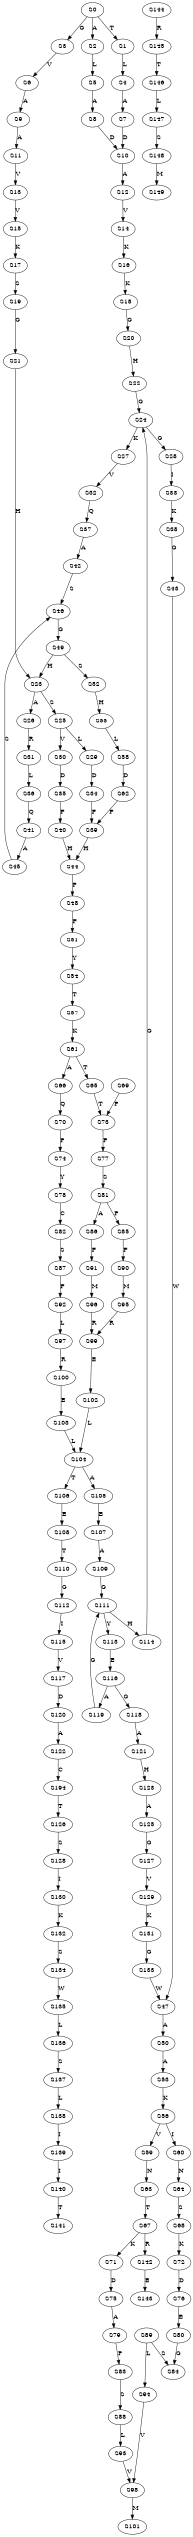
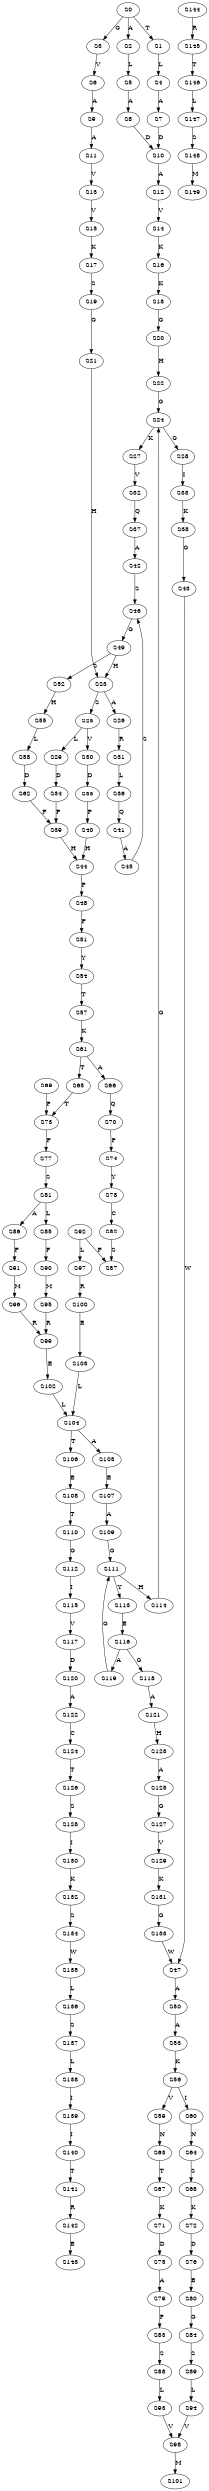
  strict digraph {
    S0
    S1
    S2
    S3
    S4
    S5
    S6
    S7
    S8
    S9
    S10
    S11
    S12
    S13
    S14
    S15
    S16
    S17
    S18
    S19
    S20
    S21
    S22
    S23
    S24
    S25
    S26
    S27
    S28
    S29
    S30
    S31
    S32
    S33
    S34
    S35
    S36
    S37
    S38
    S39
    S40
    S41
    S42
    S43
    S44
    S45
    S46
    S47
    S48
    S49
    S50
    S51
    S52
    S53
    S54
    S55
    S56
    S57
    S58
    S59
    S60
    S61
    S62
    S63
    S64
    S65
    S66
    S67
    S68
    S73
    S70
    S71
    S72
    S69
    S74
    S75
    S76
    S77
    S78
    S79
    S80
    S81
    S82
    S83
    S84
    S85
    S86
    S87
    S88
    S89
    S90
    S91
    S92
    S93
    S94
    S95
    S96
    S97
    S98
    S99
    S100
    S101
    S102
    S103
    S104
    S105
    S106
    S107
    S108
    S109
    S110
    S111
    S112
    S113
    S114
    S115
    S116
    S117
    S118
    S119
    S120
    S121
    S122
    S123
-   S124 [label=S194]
+   S124
    S125
    S126
    S127
    S128
    S129
    S130
    S131
    S132
    S133
    S134
    S135
    S136
    S137
    S138
    S139
    S140
    S141
    S142
    S143
    S144
    S145
    S146
    S147
    S148
    S149
    S0 -> S1 [label=T]
    S0 -> S2 [label=A]
    S0 -> S3 [label=G]
    S1 -> S4 [label=L]
    S2 -> S5 [label=L]
    S3 -> S6 [label=V]
    S4 -> S7 [label=A]
    S5 -> S8 [label=A]
    S6 -> S9 [label=A]
    S7 -> S10 [label=D]
    S8 -> S10 [label=D]
    S9 -> S11 [label=A]
    S10 -> S12 [label=A]
    S11 -> S13 [label=V]
    S12 -> S14 [label=V]
    S13 -> S15 [label=V]
    S14 -> S16 [label=K]
    S15 -> S17 [label=K]
    S16 -> S18 [label=K]
    S17 -> S19 [label=S]
    S18 -> S20 [label=G]
    S19 -> S21 [label=G]
    S20 -> S22 [label=H]
    S21 -> S23 [label=H]
    S22 -> S24 [label=G]
    S23 -> S25 [label=S]
    S23 -> S26 [label=A]
    S24 -> S27 [label=K]
    S24 -> S28 [label=G]
    S25 -> S29 [label=L]
    S25 -> S30 [label=V]
    S26 -> S31 [label=R]
    S27 -> S32 [label=V]
    S28 -> S33 [label=I]
    S29 -> S34 [label=D]
    S30 -> S35 [label=D]
    S31 -> S36 [label=L]
    S32 -> S37 [label=Q]
    S33 -> S38 [label=K]
    S34 -> S39 [label=F]
    S35 -> S40 [label=F]
    S36 -> S41 [label=Q]
    S37 -> S42 [label=A]
    S38 -> S43 [label=G]
    S39 -> S44 [label=H]
    S40 -> S44 [label=H]
    S41 -> S45 [label=A]
    S42 -> S46 [label=S]
    S43 -> S47 [label=W]
    S44 -> S48 [label=P]
    S45 -> S46 [label=S]
    S46 -> S49 [label=G]
    S47 -> S50 [label=A]
    S48 -> S51 [label=F]
    S49 -> S23 [label=H]
    S49 -> S52 [label=S]
    S50 -> S53 [label=A]
    S51 -> S54 [label=Y]
    S52 -> S55 [label=H]
    S53 -> S56 [label=K]
    S54 -> S57 [label=T]
    S55 -> S58 [label=L]
    S56 -> S59 [label=V]
    S56 -> S60 [label=I]
    S57 -> S61 [label=K]
    S58 -> S62 [label=D]
    S59 -> S63 [label=N]
    S60 -> S64 [label=N]
    S61 -> S65 [label=T]
    S61 -> S66 [label=A]
    S62 -> S39 [label=F]
    S63 -> S67 [label=T]
    S64 -> S68 [label=S]
    S65 -> S73 [label=T]
    S66 -> S70 [label=Q]
    S67 -> S71 [label=K]
    S68 -> S72 [label=K]
    S73 -> S77 [label=F]
    S70 -> S74 [label=P]
    S71 -> S75 [label=D]
    S72 -> S76 [label=D]
    S69 -> S73 [label=P]
    S74 -> S78 [label=Y]
    S75 -> S79 [label=A]
    S76 -> S80 [label=E]
    S77 -> S81 [label=S]
    S78 -> S82 [label=C]
    S79 -> S83 [label=P]
    S80 -> S84 [label=G]
-   S81 -> S85 [label=P]
+   S81 -> S85 [label=L]
    S81 -> S86 [label=A]
    S82 -> S87 [label=S]
    S83 -> S88 [label=S]
-   S89 -> S84 [label=S]
+   S84 -> S89 [label=S]
    S85 -> S90 [label=F]
    S86 -> S91 [label=F]
-   S87 -> S92 [label=F]
+   S92 -> S87 [label=F]
    S88 -> S93 [label=L]
    S89 -> S94 [label=L]
    S90 -> S95 [label=M]
    S91 -> S96 [label=M]
    S92 -> S97 [label=L]
    S93 -> S98 [label=V]
    S94 -> S98 [label=V]
    S95 -> S99 [label=R]
    S96 -> S99 [label=R]
    S97 -> S100 [label=R]
    S98 -> S101 [label=M]
    S99 -> S102 [label=E]
    S100 -> S103 [label=E]
    S102 -> S104 [label=L]
    S103 -> S104 [label=L]
    S104 -> S105 [label=A]
    S104 -> S106 [label=T]
    S105 -> S107 [label=E]
    S106 -> S108 [label=E]
    S107 -> S109 [label=A]
    S108 -> S110 [label=T]
    S109 -> S111 [label=G]
    S110 -> S112 [label=G]
    S111 -> S113 [label=Y]
    S111 -> S114 [label=H]
    S112 -> S115 [label=I]
    S113 -> S116 [label=E]
    S114 -> S24 [label=G]
    S115 -> S117 [label=V]
    S116 -> S118 [label=G]
    S116 -> S119 [label=A]
    S117 -> S120 [label=D]
    S118 -> S121 [label=A]
    S119 -> S111 [label=G]
    S120 -> S122 [label=A]
    S121 -> S123 [label=H]
    S122 -> S124 [label=C]
    S123 -> S125 [label=A]
    S124 -> S126 [label=T]
    S125 -> S127 [label=G]
    S126 -> S128 [label=S]
    S127 -> S129 [label=V]
    S128 -> S130 [label=I]
    S129 -> S131 [label=K]
    S130 -> S132 [label=K]
    S131 -> S133 [label=G]
    S132 -> S134 [label=S]
    S133 -> S47 [label=W]
    S134 -> S135 [label=W]
    S135 -> S136 [label=L]
    S136 -> S137 [label=S]
    S137 -> S138 [label=L]
    S138 -> S139 [label=I]
    S139 -> S140 [label=I]
    S140 -> S141 [label=T]
-   S67 -> S142 [label=R]
+   S141 -> S142 [label=R]
    S142 -> S143 [label=E]
    S144 -> S145 [label=R]
    S145 -> S146 [label=T]
    S146 -> S147 [label=L]
    S147 -> S148 [label=S]
    S148 -> S149 [label=M]
  }
